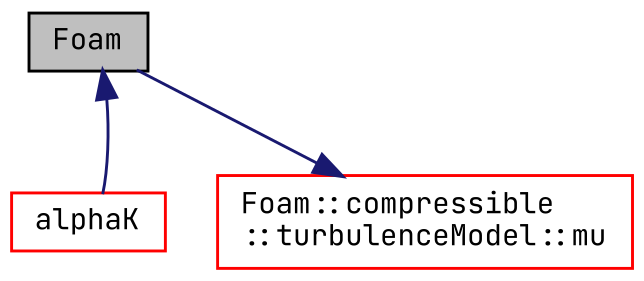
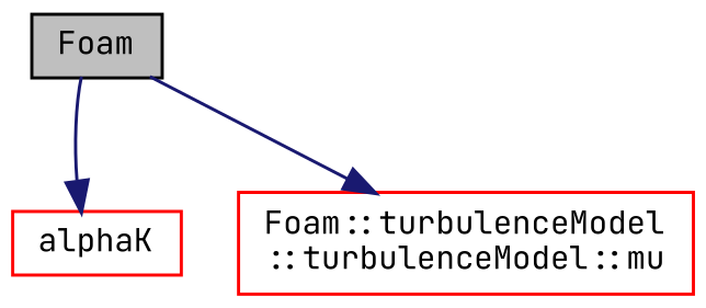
  digraph {
    fontname="JetBrains Mono"
    rankdir=TB
    node [color=red fontname="JetBrains Mono" fontsize=10 shape=record]
    edge [color=midnightblue fontname="JetBrains Mono" fontsize=10 labelfontname=FreeSans labelfontsize=10 style=solid]
    n1 [color=black fillcolor=grey75 fontcolor=black height=0.2 label=Foam style=filled width=0.4]
    n2 [height=0.2 label=alphaK width=0.4]
-   n3 [height=0.2 label="Foam::compressible\l::turbulenceModel::mu" width=0.4]
-   n2 -> n1
+   n3 [height=0.2 label="Foam::turbulenceModel\l::turbulenceModel::mu" width=0.4]
+   n1 -> n2
    n1 -> n3
  }
